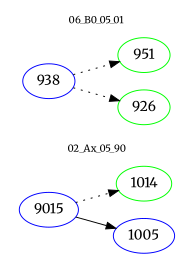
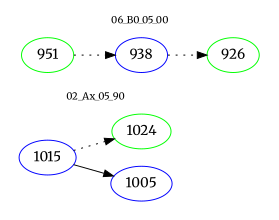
  digraph {
    fontname=Merriweather
    rankdir=LR
    node [color=blue fontname=Merriweather]
    edge [color=black fontname=Merriweather style=dotted]
-   n1 [label=9015]
+   n1 [label=1015]
    n2 [label=1005]
-   n3 [color=green label=1014]
+   n3 [color=green label=1024]
    n4 [label=938]
    n5 [color=green label=926]
    n6 [color=green label=951]
    subgraph cluster_1 {
      color=white
      fontsize=10
      label="02_Ax_05_90"
      n1
      n2
      n3
    }
    subgraph cluster_2 {
      color=white
      fontsize=10
-     label="06_B0_05_01"
+     label="06_B0_05_00"
      n4
      n5
      n6
    }
    n1 -> n2 [style=solid]
    n1 -> n3
    n4 -> n5
-   n4 -> n6
+   n6 -> n4
  }
